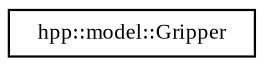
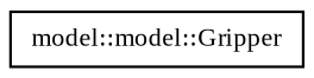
  digraph {
    rankdir=LR
    fontname="Liberation Serif"
-   n1 [color=black fillcolor=white fontname="Liberation Serif" fontsize=10 height=0.2 label="hpp::model::Gripper" shape=record style=filled width=0.4]
+   n1 [color=black fillcolor=white fontname="Liberation Serif" fontsize=10 height=0.2 label="model::model::Gripper" shape=record style=filled width=0.4]
  }
